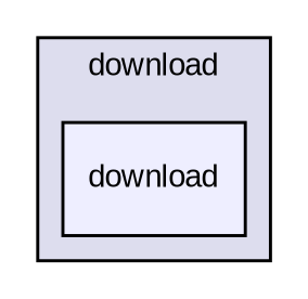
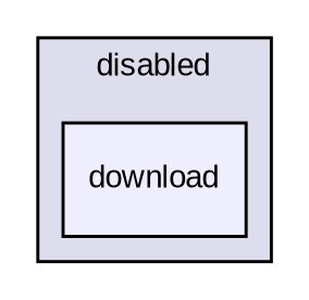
  digraph {
    compound=true
    fontname="Liberation Sans"
    n1 [fillcolor="#eeeeff" fontname="Liberation Sans" fontsize=10 label=download pencolor=black shape=box style=filled]
    subgraph cluster_1 {
      bgcolor="#ddddee"
      fontsize=10
-     label=download
+     label=disabled
      pencolor=black
      n1
    }
  }
